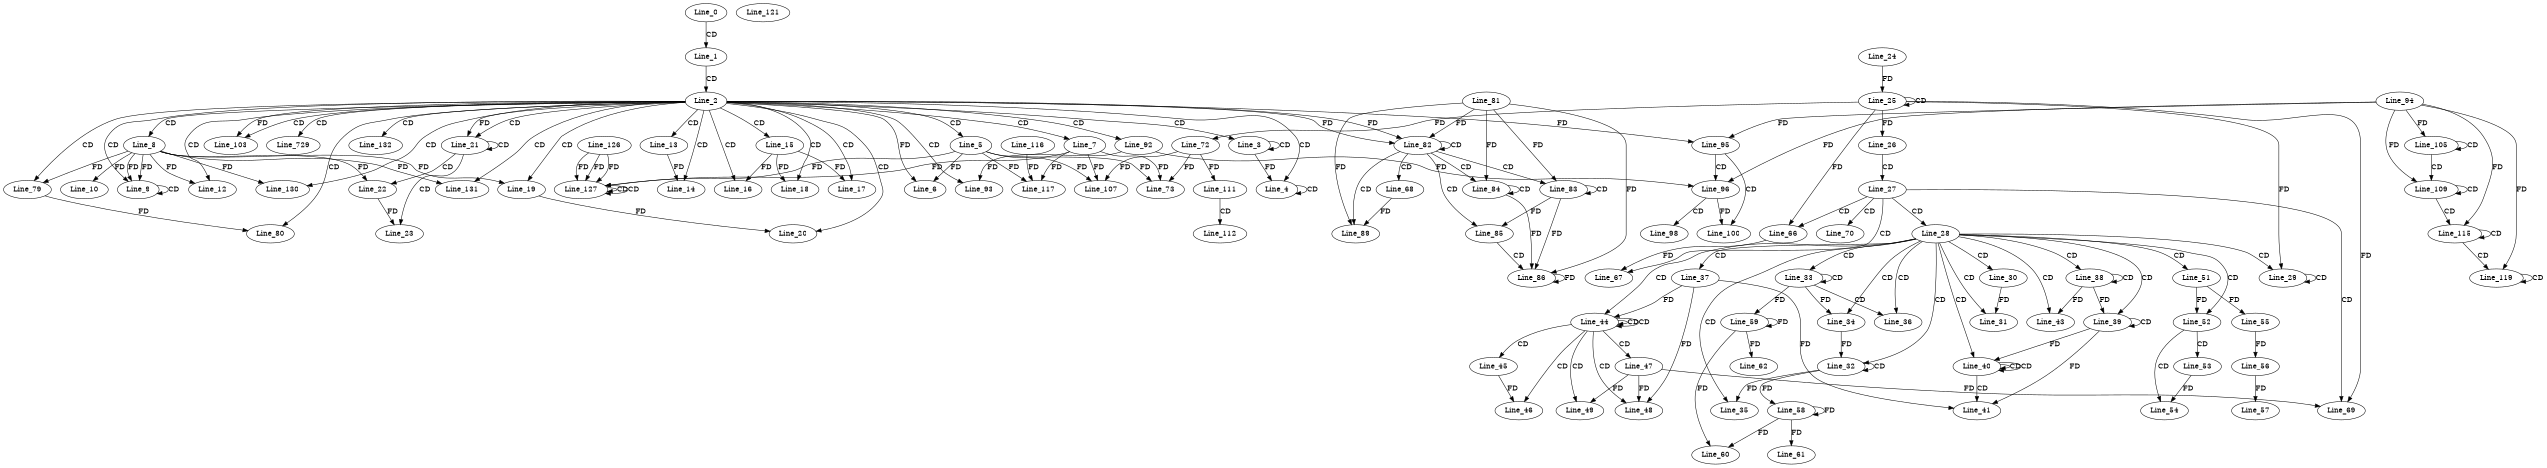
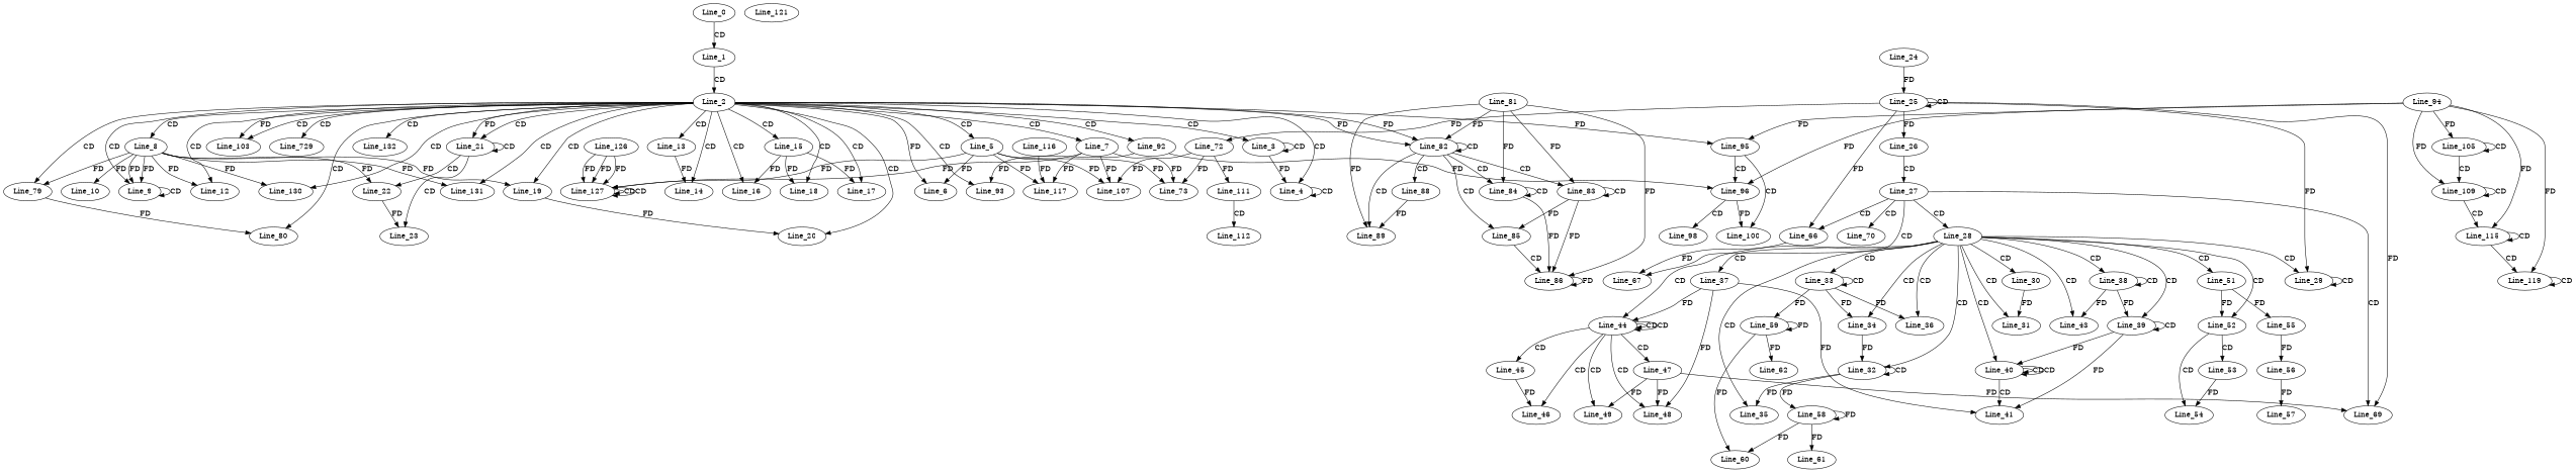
  digraph {
    Line_0
    Line_1
    Line_2
    Line_3
    Line_4
    Line_5
    Line_6
    Line_7
    Line_8
    Line_9
    Line_12
    Line_13
    Line_14
    Line_15
    Line_16
    Line_17
    Line_18
    Line_19
    Line_20
    Line_21
    Line_79
    Line_80
    Line_82
    Line_92
    Line_93
    Line_95
    Line_103
    n28 [label=Line_729]
    Line_130
    Line_131
    Line_132
    Line_73
    Line_107
    Line_117
    Line_127
    Line_10
    Line_22
    Line_23
    Line_83
    Line_84
    Line_85
-   Line_88 [label=Line_68]
+   Line_88
    Line_89
    Line_96
    Line_100
    Line_25
    Line_26
    Line_29
    Line_66
    Line_69
    Line_72
    Line_27
    Line_67
    Line_111
    Line_24
    Line_28
    Line_70
    Line_30
    Line_31
    Line_32
    Line_33
    Line_34
    Line_35
    Line_36
    Line_37
    Line_38
    Line_39
    Line_40
    Line_43
    Line_44
    Line_51
    Line_52
    Line_58
    Line_59
    Line_41
    Line_48
    Line_45
    Line_46
    Line_47
    Line_49
    Line_55
    Line_53
    Line_54
    Line_60
    Line_61
    Line_62
    Line_56
    Line_57
    Line_112
    Line_86
    Line_81
    Line_98
    Line_94
    Line_105
    Line_109
    Line_115
    Line_119
    Line_116
    Line_121
    Line_126
    Line_0 -> Line_1 [label=CD]
    Line_1 -> Line_2 [label=CD]
    Line_2 -> Line_3 [label=CD]
    Line_2 -> Line_4 [label=CD]
    Line_2 -> Line_5 [label=CD]
    Line_2 -> Line_6 [label=FD]
    Line_2 -> Line_7 [label=CD]
    Line_2 -> Line_8 [label=CD]
    Line_2 -> Line_9 [label=CD]
    Line_2 -> Line_12 [label=CD]
    Line_2 -> Line_13 [label=CD]
    Line_2 -> Line_14 [label=CD]
    Line_2 -> Line_15 [label=CD]
    Line_2 -> Line_16 [label=CD]
    Line_2 -> Line_17 [label=CD]
    Line_2 -> Line_18 [label=CD]
    Line_2 -> Line_19 [label=CD]
    Line_2 -> Line_20 [label=CD]
    Line_2 -> Line_21 [label=CD]
    Line_2 -> Line_21 [label=FD]
    Line_2 -> Line_79 [label=CD]
    Line_2 -> Line_80 [label=CD]
    Line_2 -> Line_82 [label=FD]
    Line_2 -> Line_82 [label=FD]
    Line_2 -> Line_92 [label=CD]
    Line_2 -> Line_93 [label=CD]
    Line_2 -> Line_95 [label=FD]
    Line_2 -> Line_103 [label=CD]
    Line_2 -> Line_103 [label=FD]
    Line_2 -> n28 [label=CD]
    Line_2 -> Line_130 [label=CD]
    Line_2 -> Line_131 [label=CD]
    Line_2 -> Line_132 [label=CD]
    Line_3 -> Line_3 [label=CD]
    Line_3 -> Line_4 [label=FD]
    Line_4 -> Line_4 [label=CD]
    Line_5 -> Line_6 [label=FD]
    Line_5 -> Line_73 [label=FD]
    Line_5 -> Line_107 [label=FD]
    Line_5 -> Line_117 [label=FD]
    Line_5 -> Line_127 [label=FD]
    Line_7 -> Line_73 [label=FD]
    Line_7 -> Line_107 [label=FD]
    Line_7 -> Line_117 [label=FD]
    Line_7 -> Line_127 [label=FD]
    Line_8 -> Line_9 [label=FD]
    Line_8 -> Line_9 [label=FD]
    Line_8 -> Line_12 [label=FD]
    Line_8 -> Line_19 [label=FD]
    Line_8 -> Line_79 [label=FD]
    Line_8 -> Line_130 [label=FD]
    Line_8 -> Line_131 [label=FD]
    Line_8 -> Line_10 [label=FD]
    Line_8 -> Line_22 [label=FD]
    Line_9 -> Line_9 [label=CD]
    Line_13 -> Line_14 [label=FD]
    Line_15 -> Line_16 [label=FD]
    Line_15 -> Line_17 [label=FD]
    Line_15 -> Line_18 [label=FD]
    Line_19 -> Line_20 [label=FD]
    Line_21 -> Line_21 [label=CD]
    Line_21 -> Line_22 [label=CD]
    Line_21 -> Line_23 [label=CD]
    Line_79 -> Line_80 [label=FD]
    Line_82 -> Line_82 [label=CD]
    Line_82 -> Line_83 [label=CD]
    Line_82 -> Line_84 [label=CD]
    Line_82 -> Line_85 [label=CD]
    Line_82 -> Line_88 [label=CD]
    Line_82 -> Line_89 [label=CD]
    Line_92 -> Line_93 [label=FD]
    Line_92 -> Line_96 [label=FD]
    Line_95 -> Line_96 [label=CD]
    Line_95 -> Line_100 [label=CD]
    Line_127 -> Line_127 [label=CD]
    Line_127 -> Line_127 [label=CD]
    Line_22 -> Line_23 [label=FD]
    Line_83 -> Line_83 [label=CD]
    Line_83 -> Line_85 [label=FD]
    Line_83 -> Line_86 [label=FD]
    Line_84 -> Line_84 [label=CD]
    Line_84 -> Line_86 [label=FD]
    Line_85 -> Line_86 [label=CD]
    Line_88 -> Line_89 [label=FD]
    Line_96 -> Line_100 [label=FD]
    Line_96 -> Line_98 [label=CD]
    Line_25 -> Line_25 [label=CD]
    Line_25 -> Line_26 [label=FD]
    Line_25 -> Line_29 [label=FD]
    Line_25 -> Line_66 [label=FD]
    Line_25 -> Line_69 [label=FD]
    Line_25 -> Line_72 [label=FD]
    Line_26 -> Line_27 [label=CD]
    Line_29 -> Line_29 [label=CD]
    Line_66 -> Line_67 [label=FD]
    Line_72 -> Line_73 [label=FD]
    Line_72 -> Line_107 [label=FD]
    Line_72 -> Line_111 [label=FD]
    Line_27 -> Line_66 [label=CD]
    Line_27 -> Line_69 [label=CD]
    Line_27 -> Line_67 [label=CD]
    Line_27 -> Line_28 [label=CD]
    Line_27 -> Line_70 [label=CD]
    Line_111 -> Line_112 [label=CD]
    Line_24 -> Line_25 [label=FD]
    Line_28 -> Line_29 [label=CD]
    Line_28 -> Line_30 [label=CD]
    Line_28 -> Line_31 [label=CD]
    Line_28 -> Line_32 [label=CD]
    Line_28 -> Line_33 [label=CD]
    Line_28 -> Line_34 [label=CD]
    Line_28 -> Line_35 [label=CD]
    Line_28 -> Line_36 [label=CD]
    Line_28 -> Line_37 [label=CD]
    Line_28 -> Line_38 [label=CD]
    Line_28 -> Line_39 [label=CD]
    Line_28 -> Line_40 [label=CD]
    Line_28 -> Line_43 [label=CD]
    Line_28 -> Line_44 [label=CD]
    Line_28 -> Line_51 [label=CD]
    Line_28 -> Line_52 [label=CD]
    Line_30 -> Line_31 [label=FD]
    Line_32 -> Line_32 [label=CD]
    Line_32 -> Line_35 [label=FD]
    Line_32 -> Line_58 [label=FD]
    Line_33 -> Line_33 [label=CD]
    Line_33 -> Line_34 [label=FD]
-   Line_33 -> Line_36 [label=CD]
+   Line_33 -> Line_36 [label=FD]
    Line_33 -> Line_59 [label=FD]
    Line_34 -> Line_32 [label=FD]
    Line_37 -> Line_44 [label=FD]
    Line_37 -> Line_41 [label=FD]
    Line_37 -> Line_48 [label=FD]
    Line_38 -> Line_38 [label=CD]
    Line_38 -> Line_39 [label=FD]
    Line_38 -> Line_43 [label=FD]
    Line_39 -> Line_39 [label=CD]
    Line_39 -> Line_40 [label=FD]
    Line_39 -> Line_41 [label=FD]
    Line_40 -> Line_40 [label=CD]
    Line_40 -> Line_40 [label=CD]
    Line_40 -> Line_41 [label=CD]
    Line_44 -> Line_44 [label=CD]
    Line_44 -> Line_44 [label=CD]
    Line_44 -> Line_48 [label=CD]
    Line_44 -> Line_45 [label=CD]
    Line_44 -> Line_46 [label=CD]
    Line_44 -> Line_47 [label=CD]
    Line_44 -> Line_49 [label=CD]
    Line_51 -> Line_52 [label=FD]
    Line_51 -> Line_55 [label=FD]
    Line_52 -> Line_53 [label=CD]
    Line_52 -> Line_54 [label=CD]
    Line_58 -> Line_58 [label=FD]
    Line_58 -> Line_60 [label=FD]
    Line_58 -> Line_61 [label=FD]
    Line_59 -> Line_59 [label=FD]
    Line_59 -> Line_60 [label=FD]
    Line_59 -> Line_62 [label=FD]
    Line_45 -> Line_46 [label=FD]
    Line_47 -> Line_69 [label=FD]
    Line_47 -> Line_48 [label=FD]
    Line_47 -> Line_49 [label=FD]
    Line_55 -> Line_56 [label=FD]
    Line_53 -> Line_54 [label=FD]
    Line_56 -> Line_57 [label=FD]
    Line_86 -> Line_86 [label=FD]
    Line_81 -> Line_82 [label=FD]
    Line_81 -> Line_83 [label=FD]
    Line_81 -> Line_84 [label=FD]
    Line_81 -> Line_89 [label=FD]
    Line_81 -> Line_86 [label=FD]
    Line_94 -> Line_95 [label=FD]
    Line_94 -> Line_96 [label=FD]
    Line_94 -> Line_105 [label=FD]
    Line_94 -> Line_109 [label=FD]
    Line_94 -> Line_115 [label=FD]
    Line_94 -> Line_119 [label=FD]
    Line_105 -> Line_105 [label=CD]
    Line_105 -> Line_109 [label=CD]
    Line_109 -> Line_109 [label=CD]
    Line_109 -> Line_115 [label=CD]
    Line_115 -> Line_115 [label=CD]
    Line_115 -> Line_119 [label=CD]
    Line_119 -> Line_119 [label=CD]
    Line_116 -> Line_117 [label=FD]
    Line_126 -> Line_127 [label=FD]
    Line_126 -> Line_127 [label=FD]
    Line_126 -> Line_127 [label=FD]
  }
